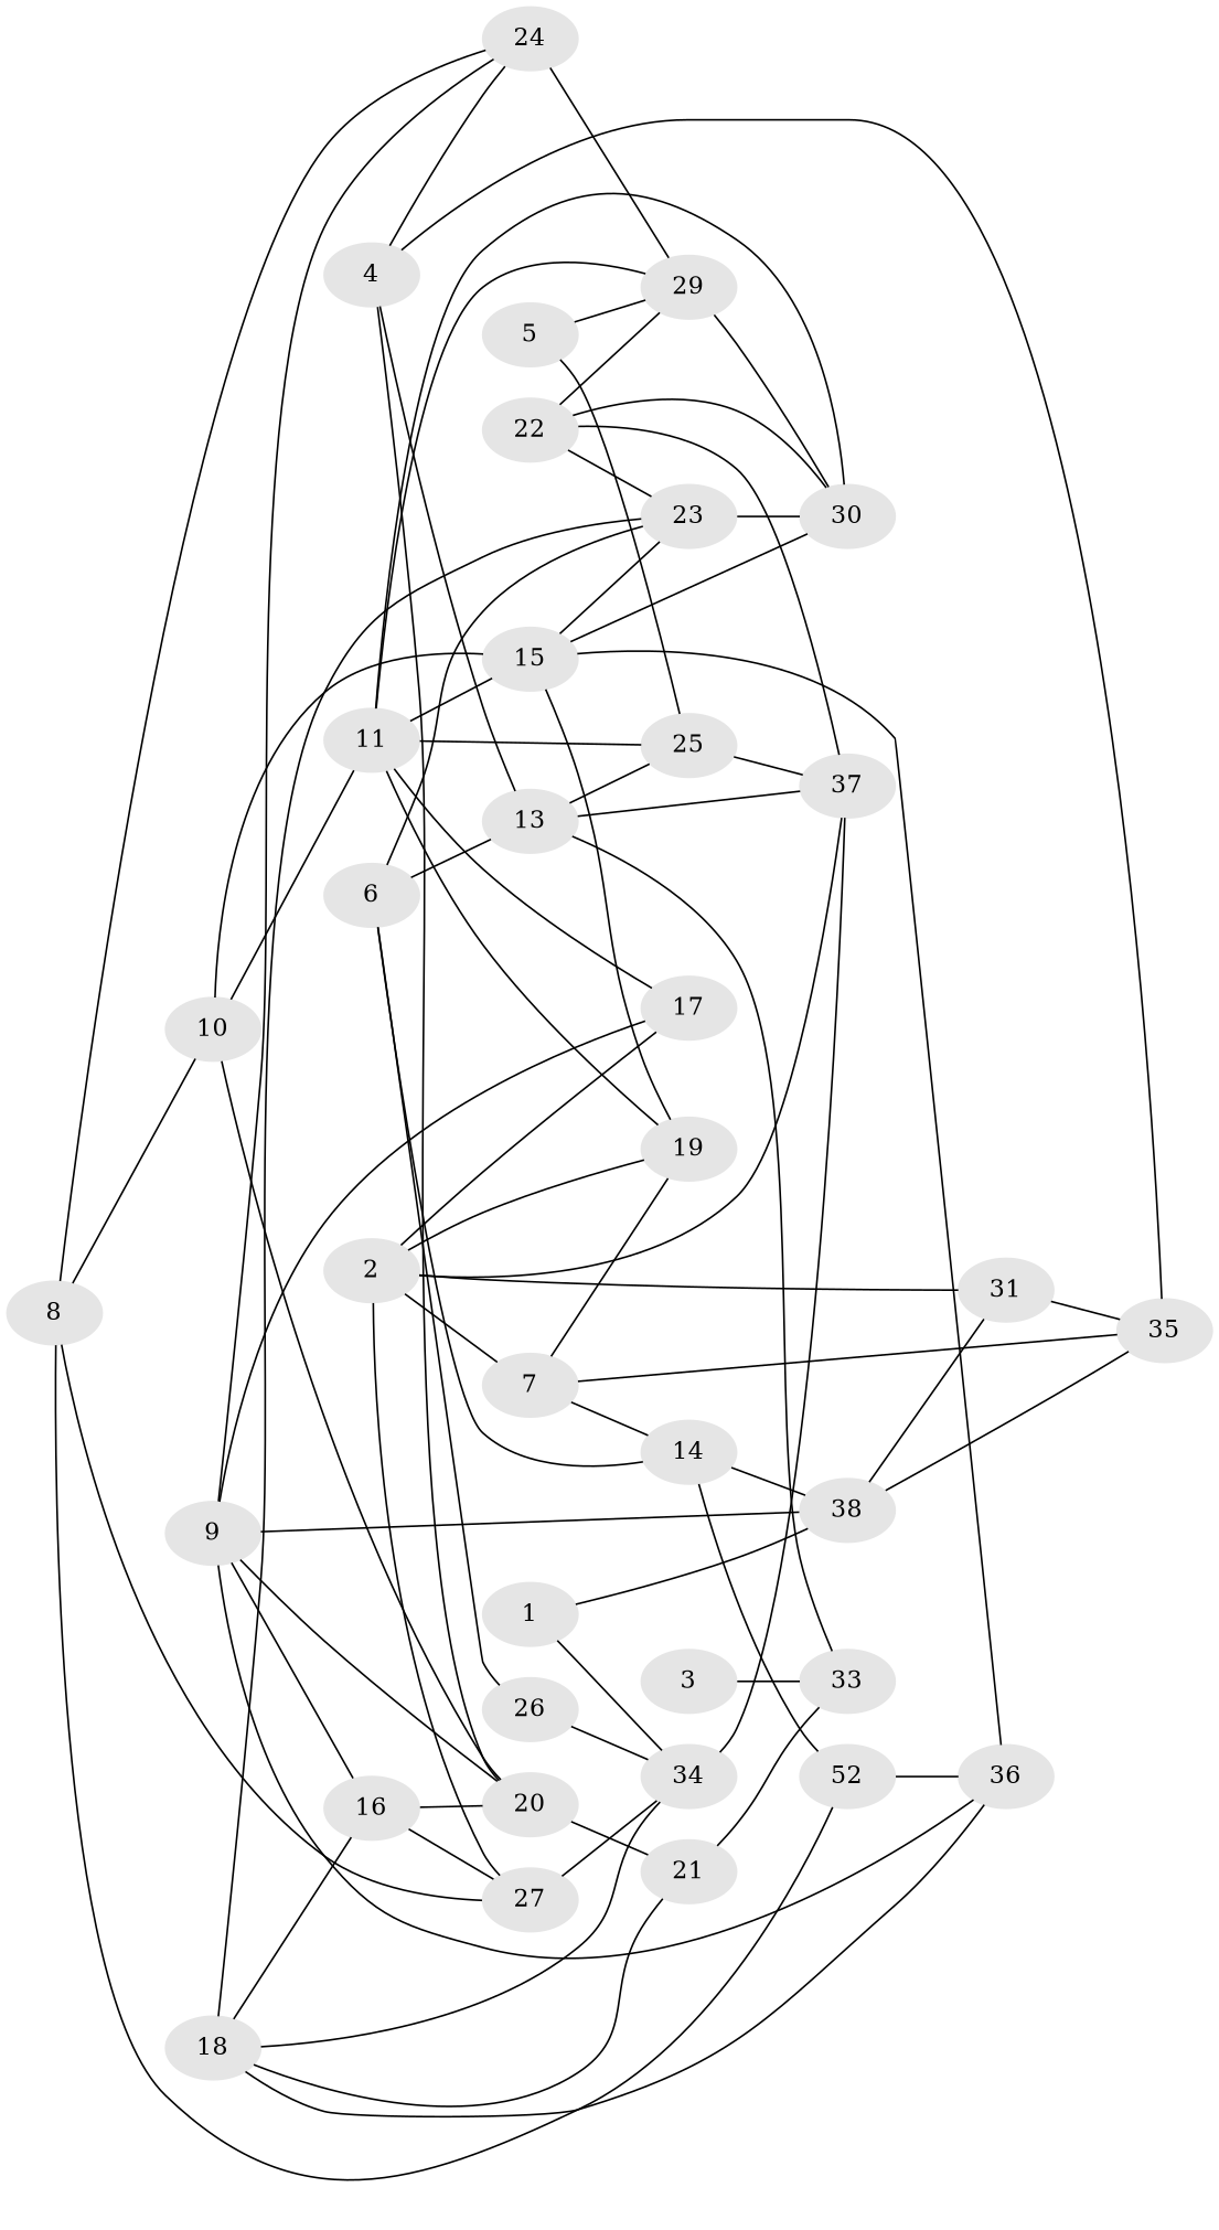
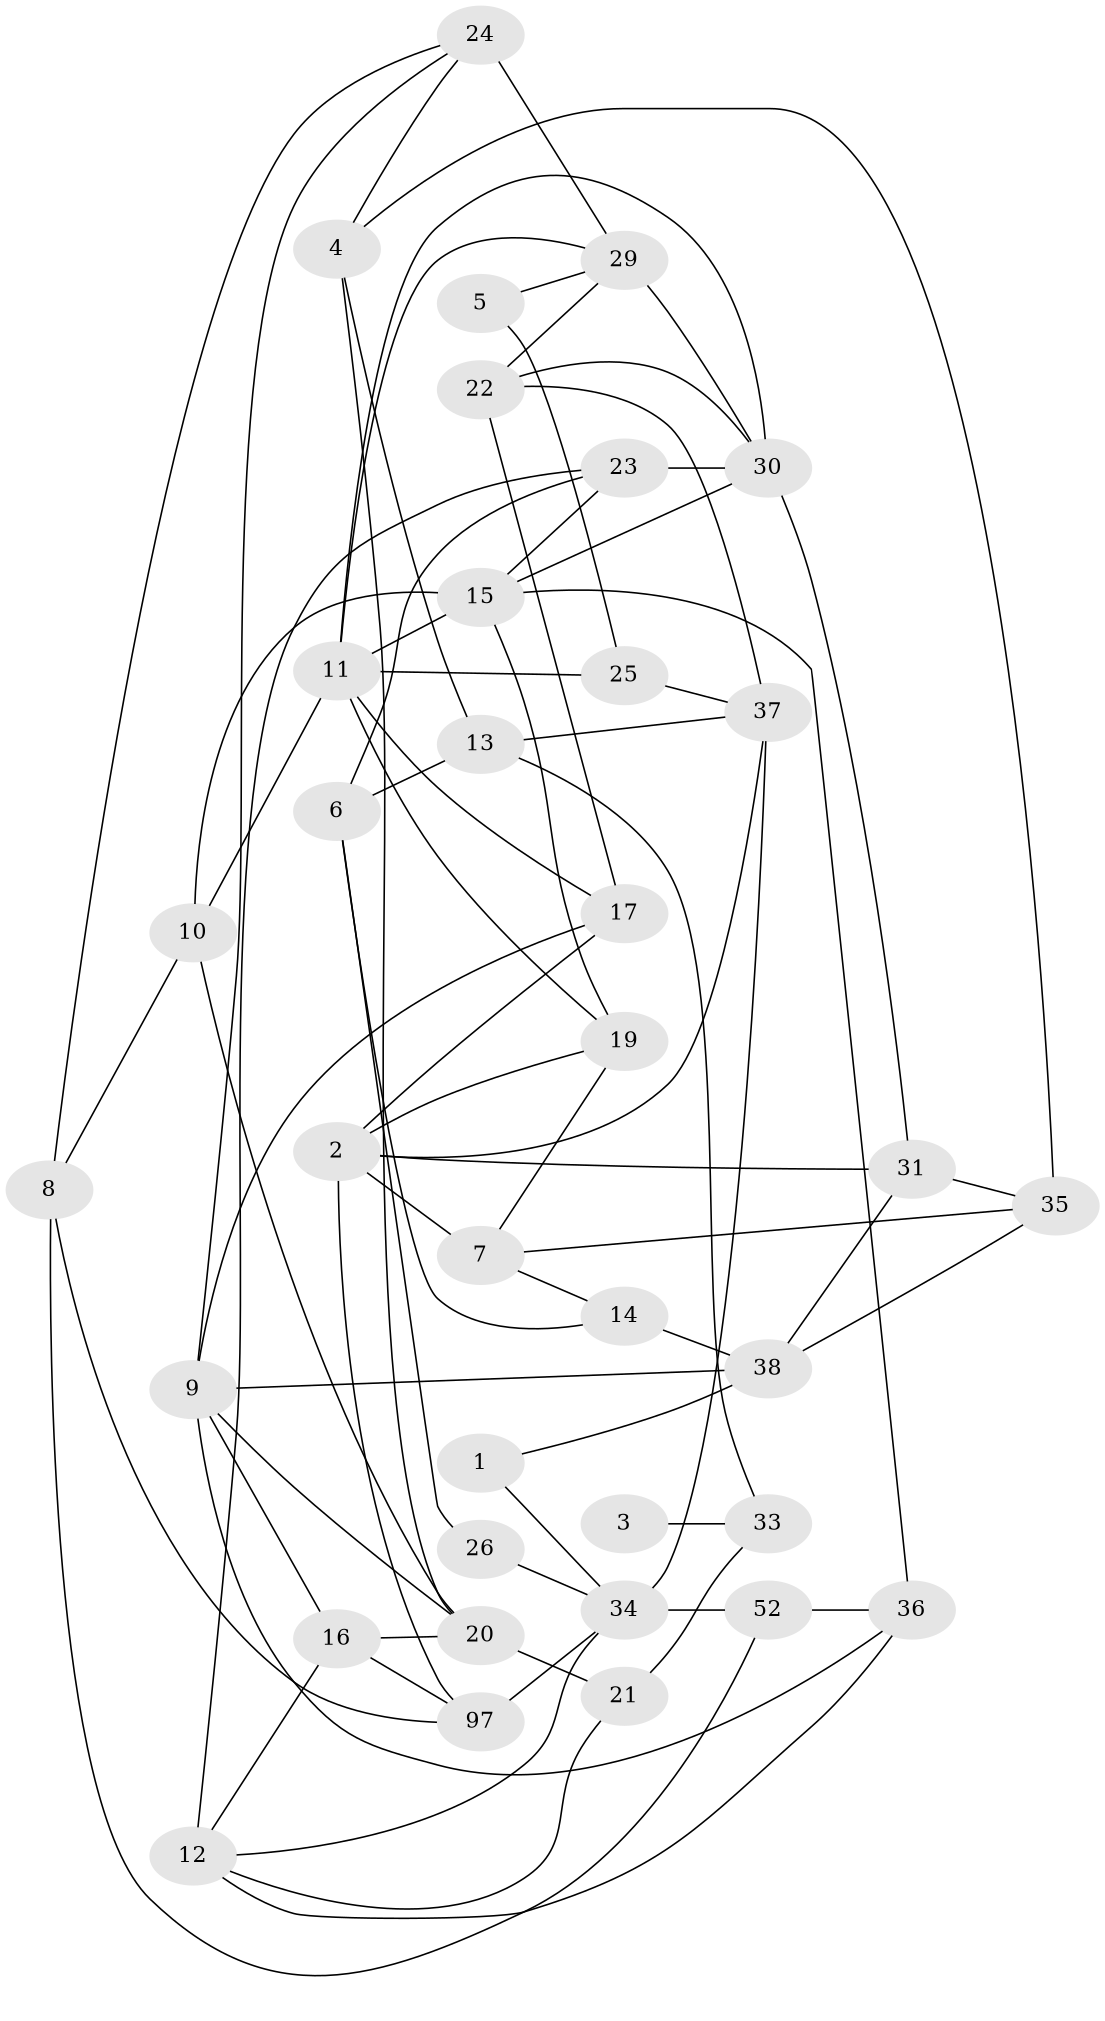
  graph {
    rankdir=LR
    node [color=gray90 style=filled]
    edge [weight=1.0]
    n1 [label=38]
    1
    34
    31
    35
    37
    2
    7
    17
    19
-   27
+   27 [label=97]
    14
    3
    33
    4
    13
    20
    24
    25
    21
    29
    5
    30
    6
    23
    26
    n27 [label=52]
    8
    10
    11
    15
    36
    9
    16
-   12 [label=18]
+   12
    22
    n1 -- 31
    n1 -- 35
    1 -- n1
    1 -- 34
    34 -- 37
    31 -- 35
    2 -- 31
    2 -- 37
    2 -- 7
    2 -- 17
    2 -- 19
    2 -- 27
    7 -- 35
    7 -- 19
    7 -- 14
    27 -- 34
    14 -- n1
-   14 -- n27
+   34 -- n27
    3 -- 33 [weight=2.0]
    4 -- 35
    4 -- 13
    4 -- 20
    4 -- 24
    13 -- 37
    13 -- 33
-   13 -- 25
    20 -- 21
    24 -- 29
    25 -- 37 [weight=2.0]
    21 -- 33 [weight=2.0]
    29 -- 30
    5 -- 25
    5 -- 29
+   30 -- 31
    6 -- 14
    6 -- 13
    6 -- 23
    6 -- 26
    23 -- 30 [weight=2.0]
    26 -- 34
    n27 -- 36
    8 -- 27
    8 -- 24
    8 -- n27
    8 -- 10
    10 -- 20
    10 -- 11
    10 -- 15
    11 -- 17
    11 -- 19
    11 -- 25
    11 -- 29
    11 -- 30
    11 -- 15
    15 -- 19
    15 -- 30
    15 -- 23
    15 -- 36 [weight=2.0]
    9 -- n1 [weight=2.0]
    9 -- 17
    9 -- 20
    9 -- 24
    9 -- 36
    9 -- 16
    16 -- 27
    16 -- 20
    12 -- 34
    12 -- 21 [weight=2.0]
    12 -- 23 [weight=2.0]
    12 -- 36
    12 -- 16
    22 -- 37
    22 -- 29
    22 -- 30
-   22 -- 23
+   22 -- 17
  }
